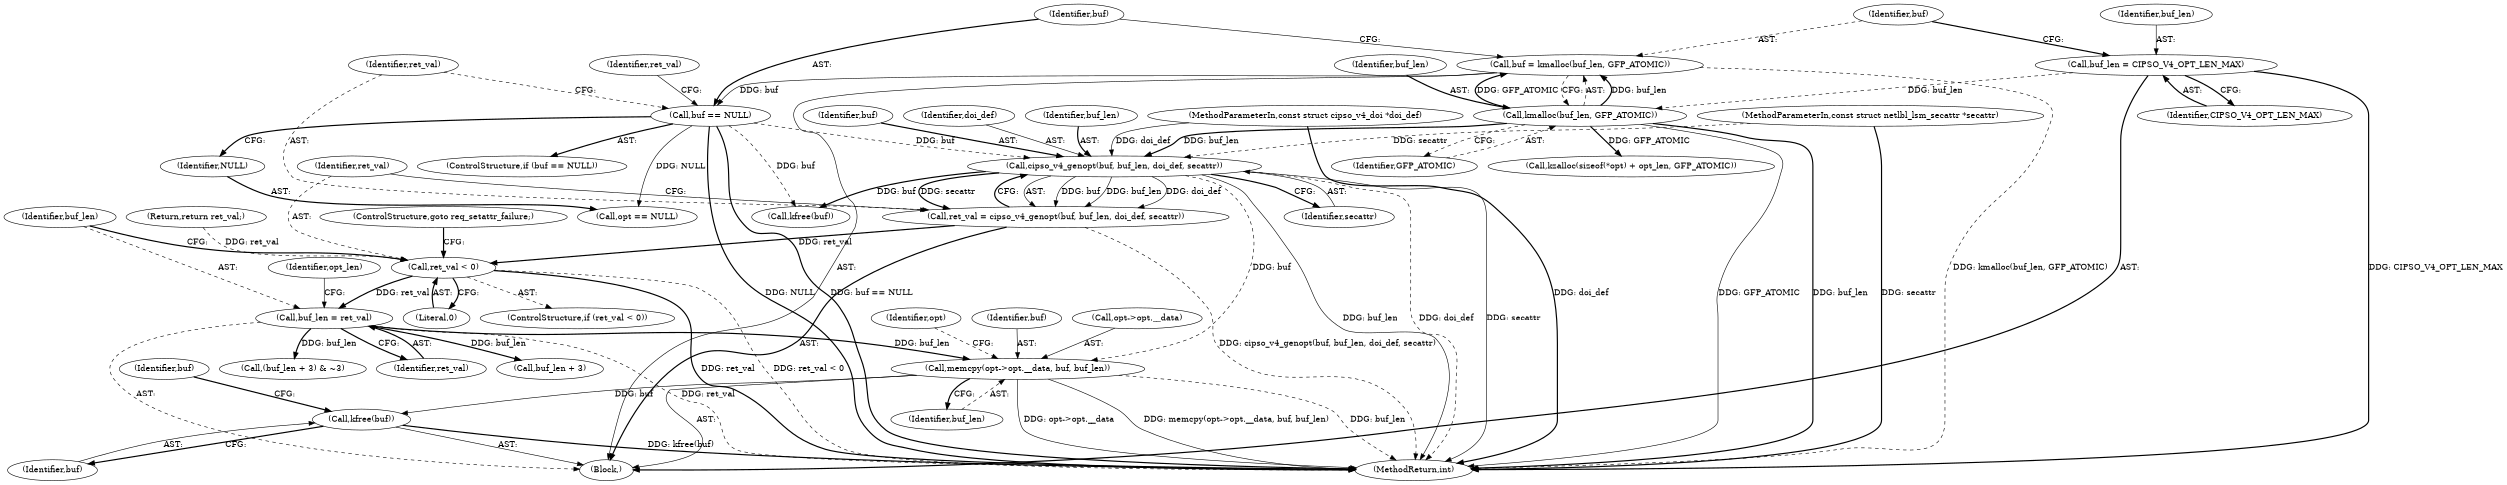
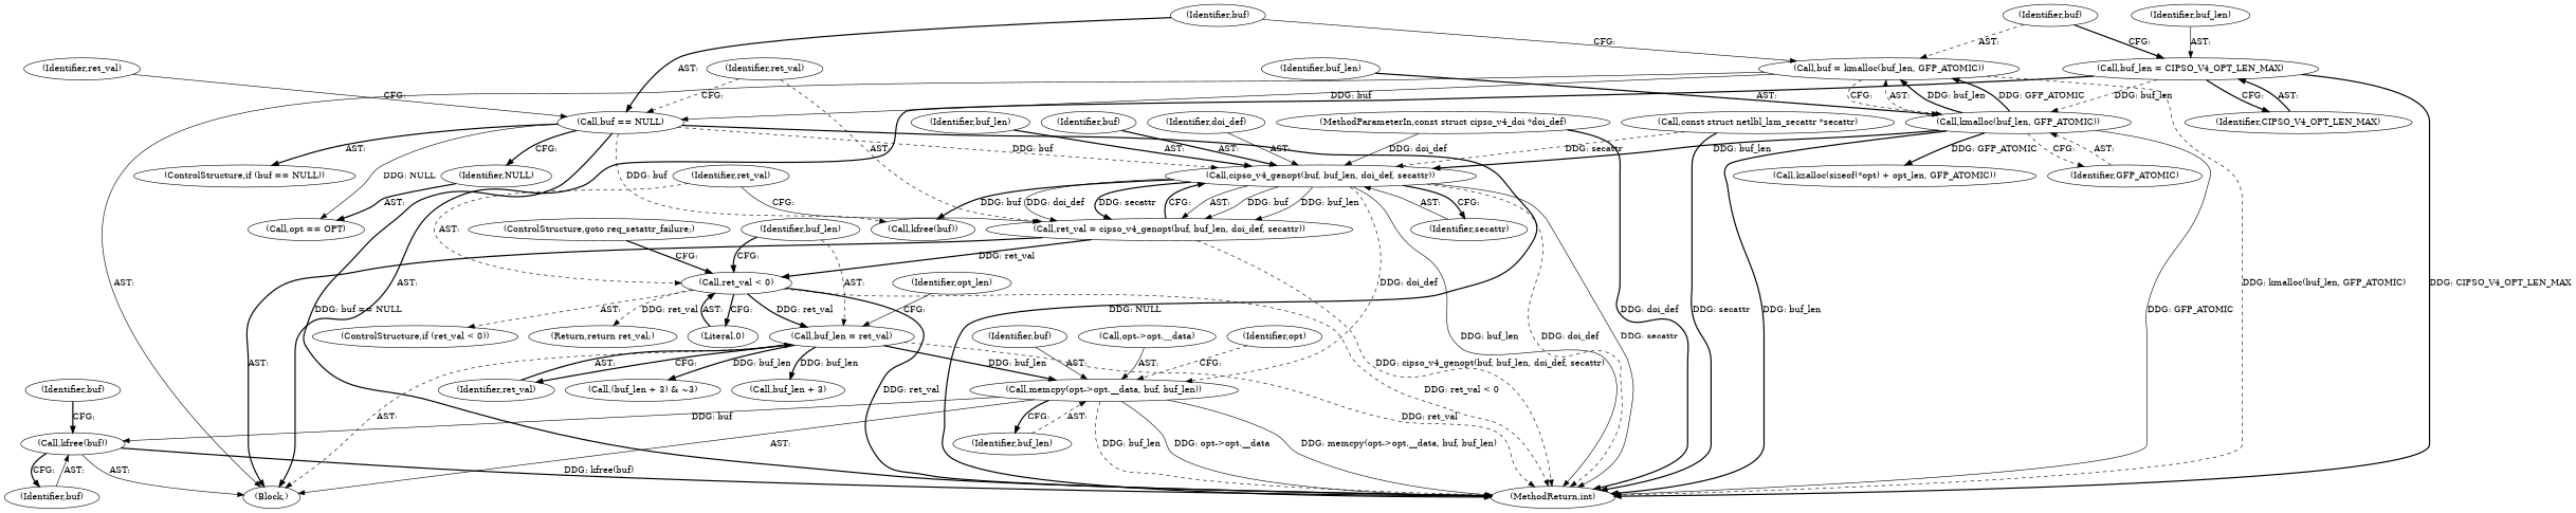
  digraph {
    edge [style=bold]
    n1 [label="(Call,kfree(buf))"]
    n2 [label="(Block,)"]
    n3 [label="(Identifier,buf)"]
    n4 [label="(MethodReturn,int)"]
    n5 [label="(Call,memcpy(opt->opt.__data, buf, buf_len))"]
    n6 [label="(Identifier,buf_len)"]
    n7 [label="(Call,cipso_v4_genopt(buf, buf_len, doi_def, secattr))"]
    n8 [label="(Call,ret_val = cipso_v4_genopt(buf, buf_len, doi_def, secattr))"]
    n9 [label="(Identifier,secattr)"]
    n10 [label="(Call,kfree(buf))"]
    n11 [label="(Call,ret_val < 0)"]
    n12 [label="(Call,buf == NULL)"]
    n13 [label="(ControlStructure,if (buf == NULL))"]
-   n14 [label="(Call,opt == NULL)"]
+   n14 [label="(Call,opt == OPT)"]
    n15 [label="(Identifier,NULL)"]
    n16 [label="(Call,buf = kmalloc(buf_len, GFP_ATOMIC))"]
    n17 [label="(Call,kmalloc(buf_len, GFP_ATOMIC))"]
    n18 [label="(Call,kzalloc(sizeof(*opt) + opt_len, GFP_ATOMIC))"]
    n19 [label="(Identifier,GFP_ATOMIC)"]
    n20 [label="(Call,buf_len = CIPSO_V4_OPT_LEN_MAX)"]
    n21 [label="(Identifier,CIPSO_V4_OPT_LEN_MAX)"]
    n22 [label="(MethodParameterIn,const struct cipso_v4_doi *doi_def)"]
-   n23 [label="(MethodParameterIn,const struct netlbl_lsm_secattr *secattr)"]
+   n23 [label="(Call,const struct netlbl_lsm_secattr *secattr)"]
    n24 [label="(Call,buf_len = ret_val)"]
    n25 [label="(Call,buf_len + 3)"]
    n26 [label="(Identifier,ret_val)"]
    n27 [label="(Call,(buf_len + 3) & ~3)"]
    n28 [label="(Literal,0)"]
    n29 [label="(ControlStructure,if (ret_val < 0))"]
    n30 [label="(Return,return ret_val;)"]
    n31 [label="(Identifier,ret_val)"]
    n32 [label="(Identifier,ret_val)"]
    n33 [label="(Identifier,buf_len)"]
    n34 [label="(Identifier,opt)"]
    n35 [label="(Identifier,doi_def)"]
    n36 [label="(Identifier,buf_len)"]
    n37 [label="(Identifier,buf)"]
    n38 [label="(Identifier,buf)"]
    n39 [label="(ControlStructure,goto req_setattr_failure;)"]
    n40 [label="(Identifier,opt_len)"]
    n41 [label="(Identifier,buf)"]
    n42 [label="(Call,opt->opt.__data)"]
    n43 [label="(Identifier,buf)"]
    n44 [label="(Identifier,buf_len)"]
    n45 [label="(Identifier,buf_len)"]
    n46 [label="(Identifier,ret_val)"]
    n47 [label="(Identifier,buf)"]
    n1 -> n2 [label="AST: " style=solid]
    n1 -> n3 [label="CFG: "]
    n1 -> n4 [label="DDG: kfree(buf)"]
    n3 -> n1 [label="AST: " style=solid]
    n5 -> n1 [label="DDG: buf" style=solid]
    n5 -> n2 [label="AST: " style=solid]
    n5 -> n4 [label="DDG: memcpy(opt->opt.__data, buf, buf_len)" style=solid]
    n5 -> n4 [label="DDG: buf_len" style=dashed]
    n5 -> n4 [label="DDG: opt->opt.__data" style=solid]
    n5 -> n6 [label="CFG: "]
    n6 -> n5 [label="AST: " style=dashed]
    n7 -> n4 [label="DDG: buf_len" style=solid]
    n7 -> n4 [label="DDG: doi_def" style=dashed]
    n7 -> n4 [label="DDG: secattr" style=solid]
-   n7 -> n5 [label="DDG: buf" style=dashed]
+   n7 -> n5 [label="DDG: doi_def" style=dashed]
    n7 -> n8 [label="AST: " style=solid]
    n7 -> n8 [label="DDG: buf" style=solid]
    n7 -> n8 [label="DDG: buf_len" style=solid]
    n7 -> n8 [label="DDG: doi_def" style=solid]
    n7 -> n8 [label="DDG: secattr"]
    n7 -> n9 [label="CFG: "]
    n7 -> n10 [label="DDG: buf"]
    n8 -> n2 [label="AST: "]
    n8 -> n4 [label="DDG: cipso_v4_genopt(buf, buf_len, doi_def, secattr)" style=dashed]
    n8 -> n7 [label="CFG: "]
    n8 -> n11 [label="DDG: ret_val"]
    n9 -> n7 [label="AST: " style=solid]
    n11 -> n4 [label="DDG: ret_val < 0" style=dashed]
    n11 -> n4 [label="DDG: ret_val"]
    n11 -> n24 [label="DDG: ret_val"]
    n11 -> n28 [label="CFG: "]
    n11 -> n29 [label="AST: " style=dashed]
-   n30 -> n11 [label="DDG: ret_val" style=dashed]
+   n11 -> n30 [label="DDG: ret_val" style=dashed]
    n12 -> n4 [label="DDG: buf == NULL"]
    n12 -> n4 [label="DDG: NULL"]
    n12 -> n7 [label="DDG: buf" style=dashed]
    n12 -> n10 [label="DDG: buf" style=dashed]
    n12 -> n13 [label="AST: "]
    n12 -> n14 [label="DDG: NULL" style=solid]
    n12 -> n15 [label="CFG: "]
    n15 -> n14 [label="AST: "]
    n16 -> n2 [label="AST: " style=solid]
    n16 -> n4 [label="DDG: kmalloc(buf_len, GFP_ATOMIC)" style=dashed]
    n16 -> n12 [label="DDG: buf" style=solid]
    n16 -> n17 [label="CFG: " style=dashed]
    n17 -> n4 [label="DDG: GFP_ATOMIC" style=solid]
    n17 -> n4 [label="DDG: buf_len"]
    n17 -> n7 [label="DDG: buf_len"]
    n17 -> n16 [label="AST: " style=dashed]
    n17 -> n16 [label="DDG: buf_len"]
    n17 -> n16 [label="DDG: GFP_ATOMIC"]
    n17 -> n18 [label="DDG: GFP_ATOMIC"]
    n17 -> n19 [label="CFG: " style=dashed]
    n19 -> n17 [label="AST: " style=dashed]
    n20 -> n2 [label="AST: "]
    n20 -> n4 [label="DDG: CIPSO_V4_OPT_LEN_MAX"]
    n20 -> n17 [label="DDG: buf_len" style=dashed]
    n20 -> n21 [label="CFG: "]
    n21 -> n20 [label="AST: "]
    n22 -> n4 [label="DDG: doi_def"]
    n22 -> n7 [label="DDG: doi_def" style=solid]
    n23 -> n4 [label="DDG: secattr"]
    n23 -> n7 [label="DDG: secattr" style=dashed]
    n24 -> n2 [label="AST: " style=dashed]
    n24 -> n4 [label="DDG: ret_val" style=dashed]
    n24 -> n5 [label="DDG: buf_len"]
    n24 -> n25 [label="DDG: buf_len"]
    n24 -> n26 [label="CFG: "]
    n24 -> n27 [label="DDG: buf_len"]
    n26 -> n24 [label="AST: "]
    n28 -> n11 [label="AST: "]
    n31 -> n8 [label="CFG: " style=solid]
    n31 -> n11 [label="AST: " style=dashed]
    n32 -> n12 [label="CFG: " style=solid]
    n33 -> n20 [label="AST: " style=solid]
    n34 -> n5 [label="CFG: " style=dashed]
    n35 -> n7 [label="AST: " style=solid]
    n36 -> n17 [label="AST: "]
    n37 -> n1 [label="CFG: "]
    n38 -> n16 [label="AST: " style=dashed]
    n38 -> n20 [label="CFG: "]
    n39 -> n11 [label="CFG: "]
    n40 -> n24 [label="CFG: " style=solid]
    n41 -> n5 [label="AST: " style=solid]
    n42 -> n5 [label="AST: " style=solid]
    n43 -> n12 [label="AST: "]
    n43 -> n16 [label="CFG: " style=solid]
    n44 -> n7 [label="AST: "]
    n45 -> n11 [label="CFG: "]
    n45 -> n24 [label="AST: " style=dashed]
    n46 -> n8 [label="AST: " style=dashed]
    n46 -> n12 [label="CFG: " style=dashed]
    n47 -> n7 [label="AST: "]
  }
